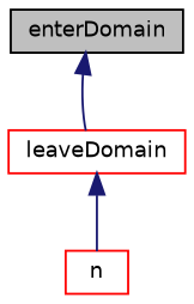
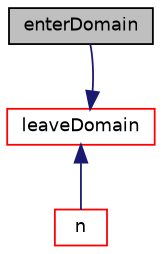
  digraph {
    rankdir=TB
    node [color=red fontname=Helvetica fontsize=10 shape=record]
    edge [color=midnightblue dir=back fontname=Helvetica fontsize=10 labelfontname=Helvetica labelfontsize=10 style=solid]
    n1 [color=black fillcolor=grey75 fontcolor=black height=0.2 label=enterDomain style=filled width=0.4]
    n2 [height=0.2 label=leaveDomain width=0.4]
    n3 [height=0.2 label=n width=0.4]
-   n1 -> n2
+   n2 -> n1
    n2 -> n3
  }
